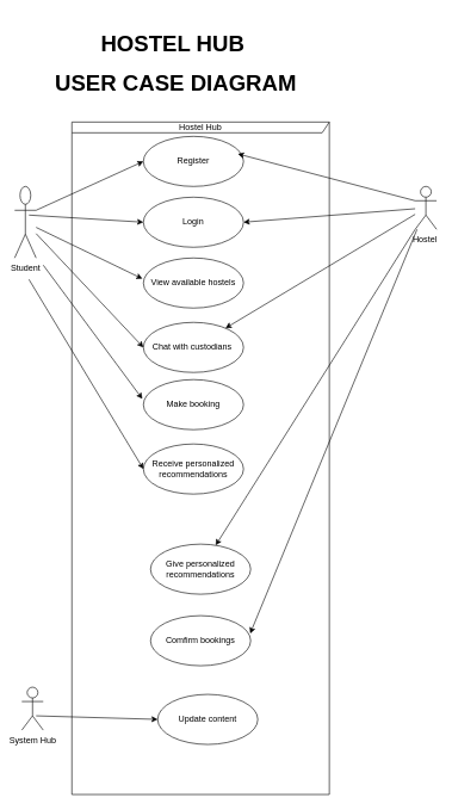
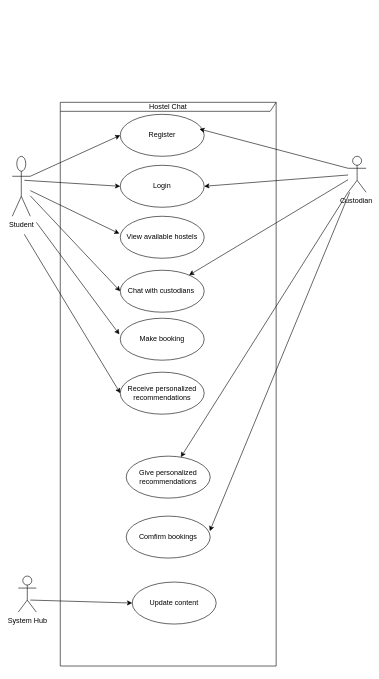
  <mxCell id="0" />
  <mxCell id="1" parent="0" />
  <mxCell id="2" value="Student" style="shape=umlActor;verticalLabelPosition=bottom;verticalAlign=top;html=1;" parent="1" vertex="1"><mxGeometry x="20" y="260" width="30" height="100" as="geometry" /></mxCell>
  <mxCell id="3" value="System Hub" style="shape=umlActor;verticalLabelPosition=bottom;verticalAlign=top;html=1;" parent="1" vertex="1"><mxGeometry x="30" y="960" width="30" height="60" as="geometry" /></mxCell>
  <mxCell id="4" value="Register" style="ellipse;whiteSpace=wrap;html=1;" parent="1" vertex="1"><mxGeometry x="200" y="190" width="140" height="70" as="geometry" /></mxCell>
  <mxCell id="5" value="Login" style="ellipse;whiteSpace=wrap;html=1;" parent="1" vertex="1"><mxGeometry x="200" y="275" width="140" height="70" as="geometry" /></mxCell>
  <mxCell id="6" value="View available hostels" style="ellipse;whiteSpace=wrap;html=1;" parent="1" vertex="1"><mxGeometry x="200" y="360" width="140" height="70" as="geometry" /></mxCell>
  <mxCell id="7" value="Chat with custodians&amp;nbsp;" style="ellipse;whiteSpace=wrap;html=1;" parent="1" vertex="1"><mxGeometry x="200" y="450" width="140" height="70" as="geometry" /></mxCell>
  <mxCell id="8" value="Make booking" style="ellipse;whiteSpace=wrap;html=1;" parent="1" vertex="1"><mxGeometry x="200" y="530" width="140" height="70" as="geometry" /></mxCell>
  <mxCell id="9" value="Receive personalized recommendations" style="ellipse;whiteSpace=wrap;html=1;" parent="1" vertex="1"><mxGeometry x="200" y="620" width="140" height="70" as="geometry" /></mxCell>
- <mxCell id="10" value="Hostel&amp;nbsp;" style="shape=umlActor;verticalLabelPosition=bottom;verticalAlign=top;html=1;" parent="1" vertex="1"><mxGeometry x="580" y="260" width="30" height="60" as="geometry" /></mxCell>
+ <mxCell id="10" value="Custodian&amp;nbsp;" style="shape=umlActor;verticalLabelPosition=bottom;verticalAlign=top;html=1;" parent="1" vertex="1"><mxGeometry x="580" y="260" width="30" height="60" as="geometry" /></mxCell>
  <mxCell id="11" value="Give personalized recommendations" style="ellipse;whiteSpace=wrap;html=1;" parent="1" vertex="1"><mxGeometry x="210" y="760" width="140" height="70" as="geometry" /></mxCell>
  <mxCell id="12" value="Comfirm bookings" style="ellipse;whiteSpace=wrap;html=1;" parent="1" vertex="1"><mxGeometry x="210" y="860" width="140" height="70" as="geometry" /></mxCell>
  <mxCell id="13" value="Update content" style="ellipse;whiteSpace=wrap;html=1;" parent="1" vertex="1"><mxGeometry x="220" y="970" width="140" height="70" as="geometry" /></mxCell>
  <mxCell id="14" value="" style="endArrow=classic;html=1;rounded=0;entryX=0;entryY=0.5;entryDx=0;entryDy=0;exitX=1;exitY=0.333;exitDx=0;exitDy=0;exitPerimeter=0;" parent="1" source="2" target="4" edge="1"><mxGeometry width="50" height="50" relative="1" as="geometry"><mxPoint x="100" y="280" as="sourcePoint" /><mxPoint x="150" y="230" as="targetPoint" /></mxGeometry></mxCell>
  <mxCell id="15" value="" style="endArrow=classic;html=1;rounded=0;exitX=0.667;exitY=0.4;exitDx=0;exitDy=0;exitPerimeter=0;entryX=0;entryY=0.5;entryDx=0;entryDy=0;" parent="1" source="2" target="5" edge="1"><mxGeometry width="50" height="50" relative="1" as="geometry"><mxPoint x="110" y="330" as="sourcePoint" /><mxPoint x="160" y="280" as="targetPoint" /></mxGeometry></mxCell>
  <mxCell id="16" value="" style="endArrow=classic;html=1;rounded=0;entryX=-0.01;entryY=0.414;entryDx=0;entryDy=0;entryPerimeter=0;" parent="1" source="2" target="6" edge="1"><mxGeometry width="50" height="50" relative="1" as="geometry"><mxPoint x="70" y="320" as="sourcePoint" /><mxPoint x="110" y="390" as="targetPoint" /></mxGeometry></mxCell>
  <mxCell id="17" value="" style="endArrow=classic;html=1;rounded=0;entryX=0;entryY=0.5;entryDx=0;entryDy=0;" parent="1" source="2" target="7" edge="1"><mxGeometry width="50" height="50" relative="1" as="geometry"><mxPoint x="70" y="350" as="sourcePoint" /><mxPoint x="190" y="410" as="targetPoint" /></mxGeometry></mxCell>
  <mxCell id="18" value="" style="endArrow=classic;html=1;rounded=0;entryX=-0.01;entryY=0.386;entryDx=0;entryDy=0;entryPerimeter=0;" parent="1" target="8" edge="1"><mxGeometry width="50" height="50" relative="1" as="geometry"><mxPoint x="60" y="370" as="sourcePoint" /><mxPoint x="110" y="490" as="targetPoint" /></mxGeometry></mxCell>
  <mxCell id="19" value="" style="endArrow=classic;html=1;rounded=0;entryX=0;entryY=0.5;entryDx=0;entryDy=0;" parent="1" target="9" edge="1"><mxGeometry width="50" height="50" relative="1" as="geometry"><mxPoint x="40" y="390" as="sourcePoint" /><mxPoint x="100" y="590" as="targetPoint" /></mxGeometry></mxCell>
  <mxCell id="20" value="" style="endArrow=classic;html=1;rounded=0;entryX=1;entryY=0.5;entryDx=0;entryDy=0;" parent="1" source="10" target="5" edge="1"><mxGeometry width="50" height="50" relative="1" as="geometry"><mxPoint x="350" y="320" as="sourcePoint" /><mxPoint x="400" y="270" as="targetPoint" /></mxGeometry></mxCell>
  <mxCell id="21" value="" style="endArrow=classic;html=1;rounded=0;" parent="1" source="10" target="7" edge="1"><mxGeometry width="50" height="50" relative="1" as="geometry"><mxPoint x="420" y="430" as="sourcePoint" /><mxPoint x="470" y="380" as="targetPoint" /></mxGeometry></mxCell>
  <mxCell id="22" value="" style="endArrow=classic;html=1;rounded=0;exitX=0;exitY=1;exitDx=0;exitDy=0;exitPerimeter=0;" parent="1" source="10" target="11" edge="1"><mxGeometry width="50" height="50" relative="1" as="geometry"><mxPoint x="400" y="500" as="sourcePoint" /><mxPoint x="360" y="780" as="targetPoint" /></mxGeometry></mxCell>
  <mxCell id="23" value="" style="endArrow=classic;html=1;rounded=0;entryX=0.995;entryY=0.357;entryDx=0;entryDy=0;entryPerimeter=0;" parent="1" source="10" target="12" edge="1"><mxGeometry width="50" height="50" relative="1" as="geometry"><mxPoint x="460" y="600" as="sourcePoint" /><mxPoint x="410" y="750" as="targetPoint" /></mxGeometry></mxCell>
  <mxCell id="24" value="" style="endArrow=classic;html=1;rounded=0;exitX=0.667;exitY=0.667;exitDx=0;exitDy=0;exitPerimeter=0;entryX=0;entryY=0.5;entryDx=0;entryDy=0;" parent="1" source="3" target="13" edge="1"><mxGeometry width="50" height="50" relative="1" as="geometry"><mxPoint x="120" y="1000" as="sourcePoint" /><mxPoint x="170" y="950" as="targetPoint" /></mxGeometry></mxCell>
- <mxCell id="25" value="Hostel Hub" style="shape=umlFrame;whiteSpace=wrap;html=1;pointerEvents=0;width=360;height=15;" parent="1" vertex="1"><mxGeometry x="100" width="360" height="940" as="geometry" y="170" /></mxCell>
+ <mxCell id="25" value="Hostel Chat" style="shape=umlFrame;whiteSpace=wrap;html=1;pointerEvents=0;width=360;height=15;" parent="1" vertex="1"><mxGeometry x="100" width="360" height="940" as="geometry" y="170" /></mxCell>
  <mxCell id="26" value="" style="endArrow=classic;html=1;rounded=0;entryX=0.943;entryY=0.35;entryDx=0;entryDy=0;entryPerimeter=0;" parent="1" target="4" edge="1"><mxGeometry width="50" height="50" relative="1" as="geometry"><mxPoint x="580" y="280" as="sourcePoint" /><mxPoint x="530" y="225" as="targetPoint" /></mxGeometry></mxCell>
- <mxCell id="27" value="&lt;h1&gt;&lt;font style=&quot;font-size: 31px;&quot;&gt;HOSTEL HUB&amp;nbsp;&lt;/font&gt;&lt;/h1&gt;&lt;div&gt;&lt;font style=&quot;font-size: 31px;&quot;&gt;USER CASE DIAGRAM&lt;/font&gt;&lt;/div&gt;" style="text;html=1;align=center;verticalAlign=middle;resizable=0;points=[];autosize=1;strokeColor=none;fillColor=none;fontStyle=1" parent="1" vertex="1"><mxGeometry x="70" y="20" width="350" height="120" as="geometry" /></mxCell>
